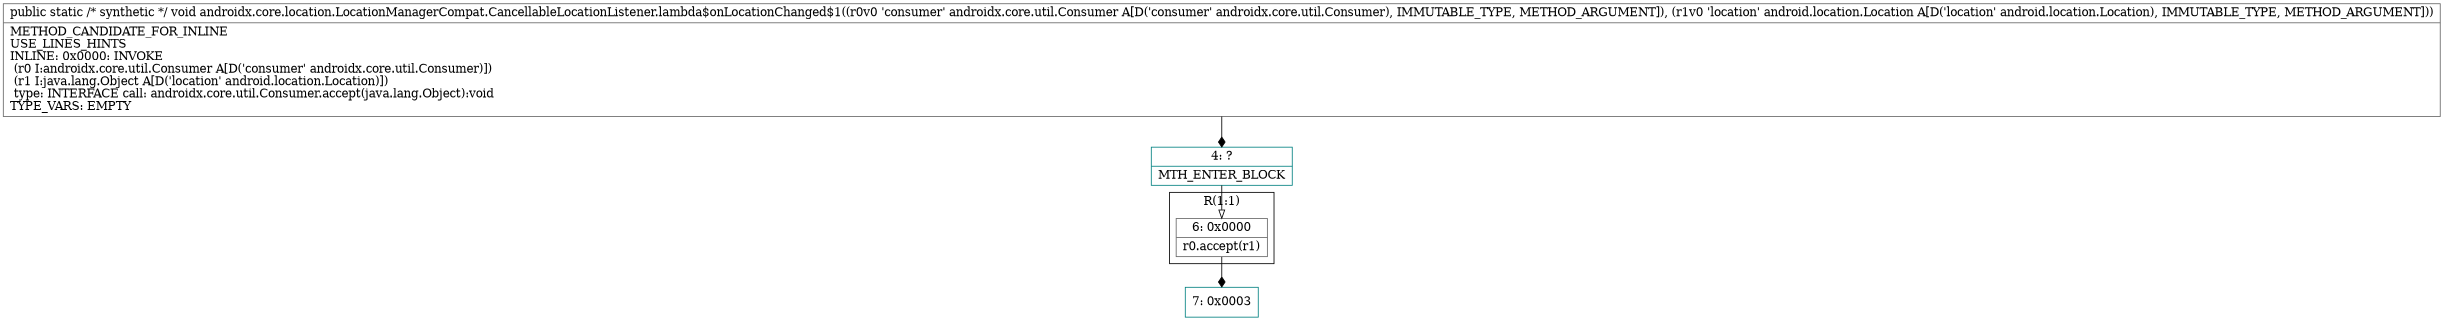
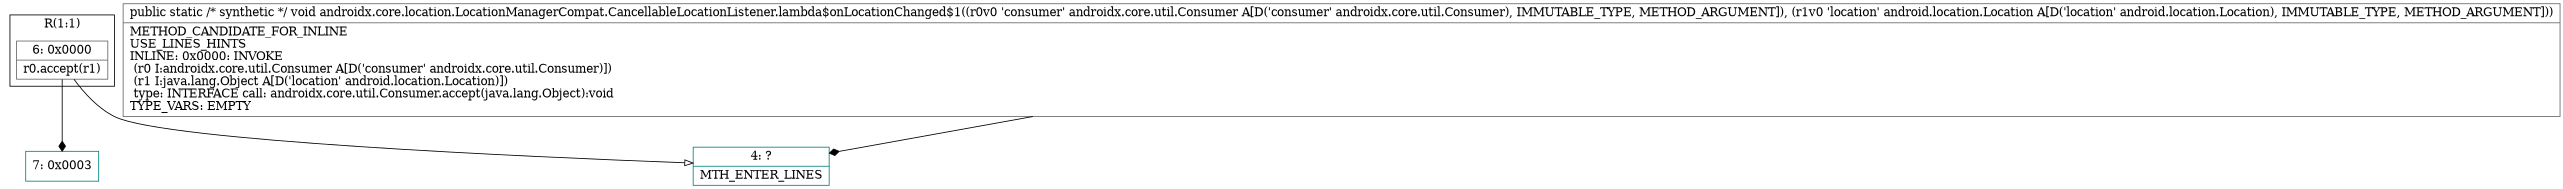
  digraph {
    node [color=gray40 shape=record]
    edge [arrowhead=diamond style=solid]
    n1 [label="{6\:\ 0x0000|r0.accept(r1)\l}"]
    n2 [color=teal label="{7\:\ 0x0003}"]
-   n3 [color=teal label="{4\:\ ?|MTH_ENTER_BLOCK\l}"]
+   n3 [color=teal label="{4\:\ ?|MTH_ENTER_LINES\l}"]
    n4 [label="{public static \/* synthetic *\/ void androidx.core.location.LocationManagerCompat.CancellableLocationListener.lambda$onLocationChanged$1((r0v0 'consumer' androidx.core.util.Consumer A[D('consumer' androidx.core.util.Consumer), IMMUTABLE_TYPE, METHOD_ARGUMENT]), (r1v0 'location' android.location.Location A[D('location' android.location.Location), IMMUTABLE_TYPE, METHOD_ARGUMENT]))  | METHOD_CANDIDATE_FOR_INLINE\lUSE_LINES_HINTS\lINLINE: 0x0000: INVOKE  \l  (r0 I:androidx.core.util.Consumer A[D('consumer' androidx.core.util.Consumer)])\l  (r1 I:java.lang.Object A[D('location' android.location.Location)])\l type: INTERFACE call: androidx.core.util.Consumer.accept(java.lang.Object):void\lTYPE_VARS: EMPTY\l}"]
    subgraph cluster_1 {
      label="R(1:1)"
      n1
    }
    n1 -> n2
-   n3 -> n1 [arrowhead=onormal]
+   n1 -> n3 [arrowhead=onormal]
    n4 -> n3
  }
